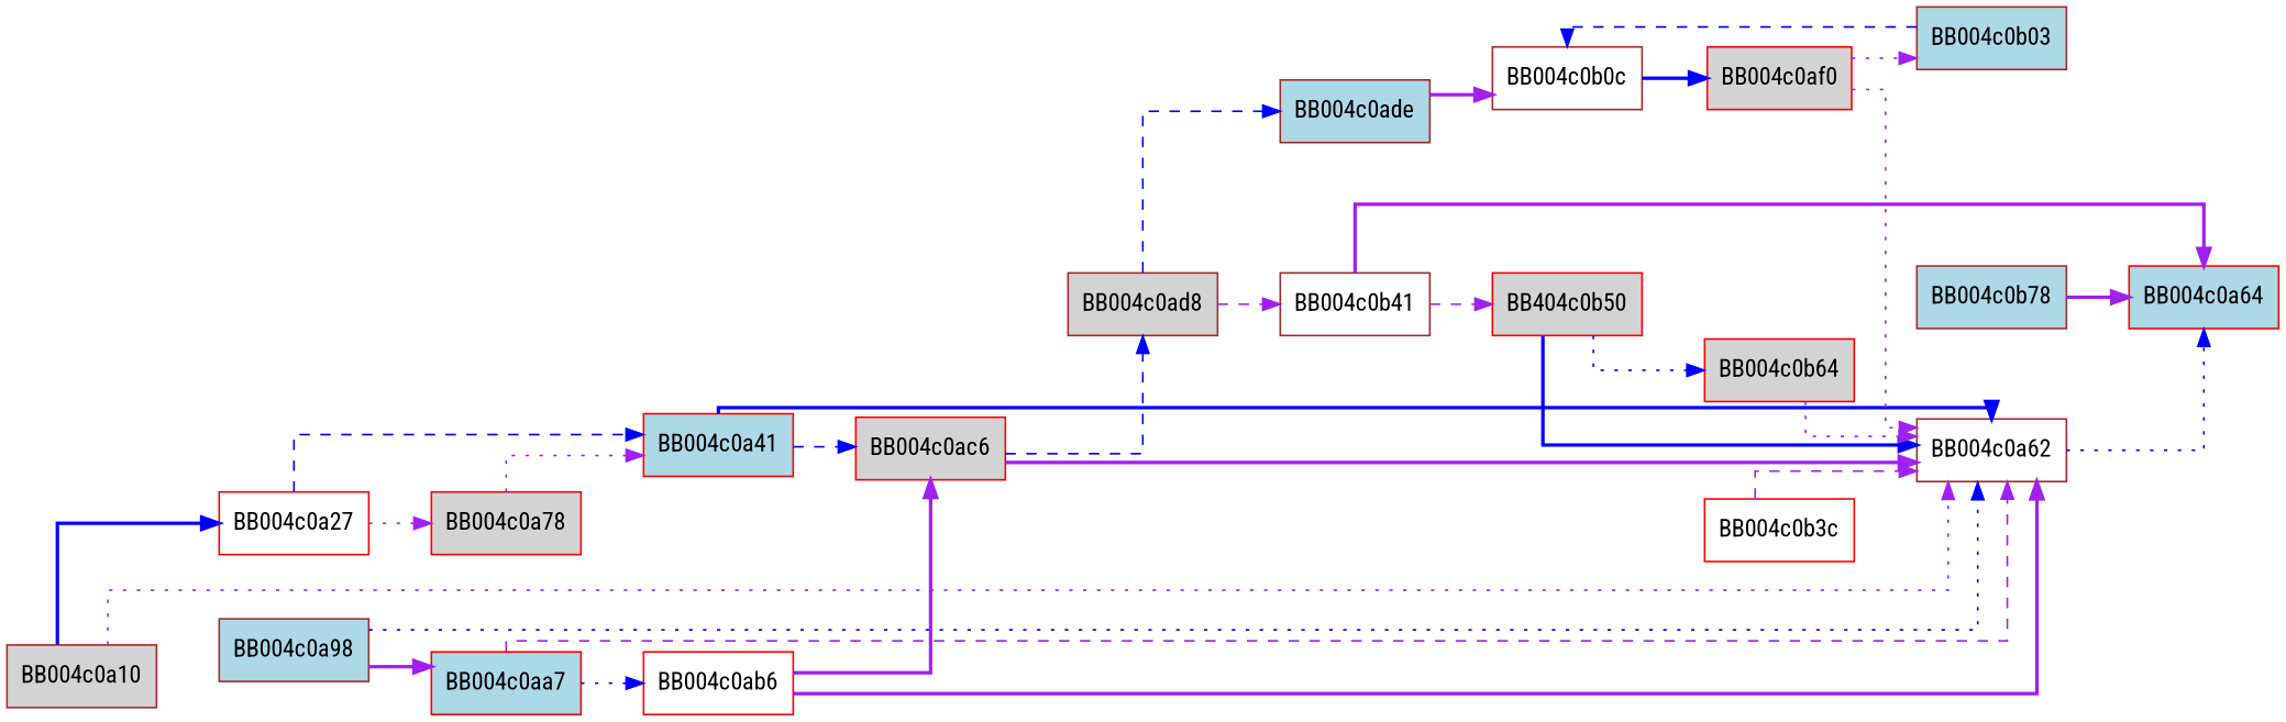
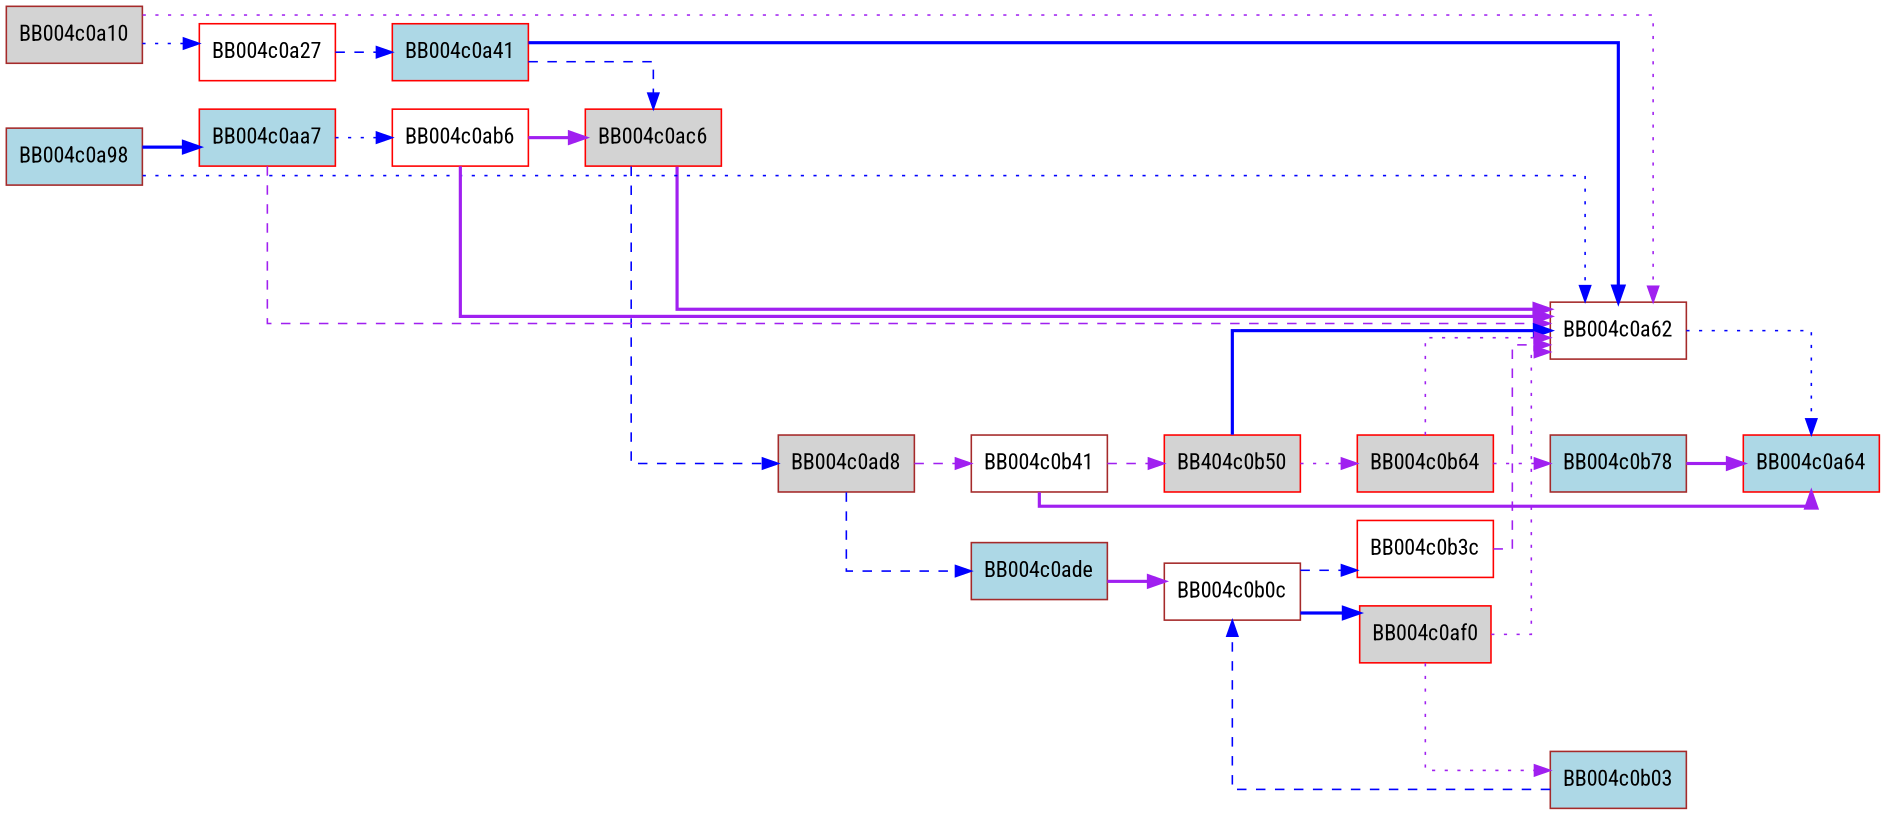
  digraph {
    fontname="Roboto Condensed"
    rankdir=LR
    splines=ortho
    node [color=red fillcolor=lightgrey fontname="Roboto Condensed" shape=box style=filled]
    edge [color=purple fontname="Roboto Condensed" style=dotted]
    BB004c0a10 [color=brown]
    BB004c0a62 [color=brown fillcolor=white]
    BB004c0a27 [fillcolor=white]
    BB004c0a64 [fillcolor=lightblue]
-   BB004c0a78
    BB004c0a41 [fillcolor=lightblue]
    BB004c0ac6
    BB004c0a98 [color=brown fillcolor=lightblue]
    BB004c0aa7 [fillcolor=lightblue]
    BB004c0ab6 [fillcolor=white]
    BB004c0ad8 [color=brown]
    BB004c0b41 [color=brown fillcolor=white]
    BB004c0ade [color=brown fillcolor=lightblue]
    n14 [label=BB404c0b50]
    BB004c0b0c [color=brown fillcolor=white]
    BB004c0b64
    BB004c0af0
    BB004c0b3c [fillcolor=white]
    BB004c0b03 [color=brown fillcolor=lightblue]
    BB004c0b78 [color=brown fillcolor=lightblue]
    BB004c0a10 -> BB004c0a62
-   BB004c0a10 -> BB004c0a27 [color=blue style=bold]
+   BB004c0a10 -> BB004c0a27 [color=blue]
    BB004c0a62 -> BB004c0a64 [color=blue]
-   BB004c0a27 -> BB004c0a78
    BB004c0a27 -> BB004c0a41 [color=blue style=dashed]
-   BB004c0a78 -> BB004c0a41
    BB004c0a41 -> BB004c0a62 [color=blue style=bold]
    BB004c0a41 -> BB004c0ac6 [color=blue style=dashed]
    BB004c0ac6 -> BB004c0a62 [style=bold]
    BB004c0ac6 -> BB004c0ad8 [color=blue style=dashed]
    BB004c0a98 -> BB004c0a62 [color=blue]
-   BB004c0a98 -> BB004c0aa7 [style=bold]
+   BB004c0a98 -> BB004c0aa7 [color=blue style=bold]
    BB004c0aa7 -> BB004c0a62 [style=dashed]
    BB004c0aa7 -> BB004c0ab6 [color=blue]
    BB004c0ab6 -> BB004c0a62 [style=bold]
    BB004c0ab6 -> BB004c0ac6 [style=bold]
    BB004c0ad8 -> BB004c0b41 [style=dashed]
    BB004c0ad8 -> BB004c0ade [color=blue style=dashed]
    BB004c0b41 -> BB004c0a64 [style=bold]
    BB004c0b41 -> n14 [style=dashed]
    BB004c0ade -> BB004c0b0c [style=bold]
    n14 -> BB004c0a62 [color=blue style=bold]
-   n14 -> BB004c0b64 [color=blue]
+   n14 -> BB004c0b64
    BB004c0b0c -> BB004c0af0 [color=blue style=bold]
+   BB004c0b0c -> BB004c0b3c [color=blue style=dashed]
    BB004c0b64 -> BB004c0a62
+   BB004c0b64 -> BB004c0b78
    BB004c0af0 -> BB004c0a62
    BB004c0af0 -> BB004c0b03
    BB004c0b3c -> BB004c0a62 [style=dashed]
    BB004c0b03 -> BB004c0b0c [color=blue style=dashed]
    BB004c0b78 -> BB004c0a64 [style=bold]
  }
